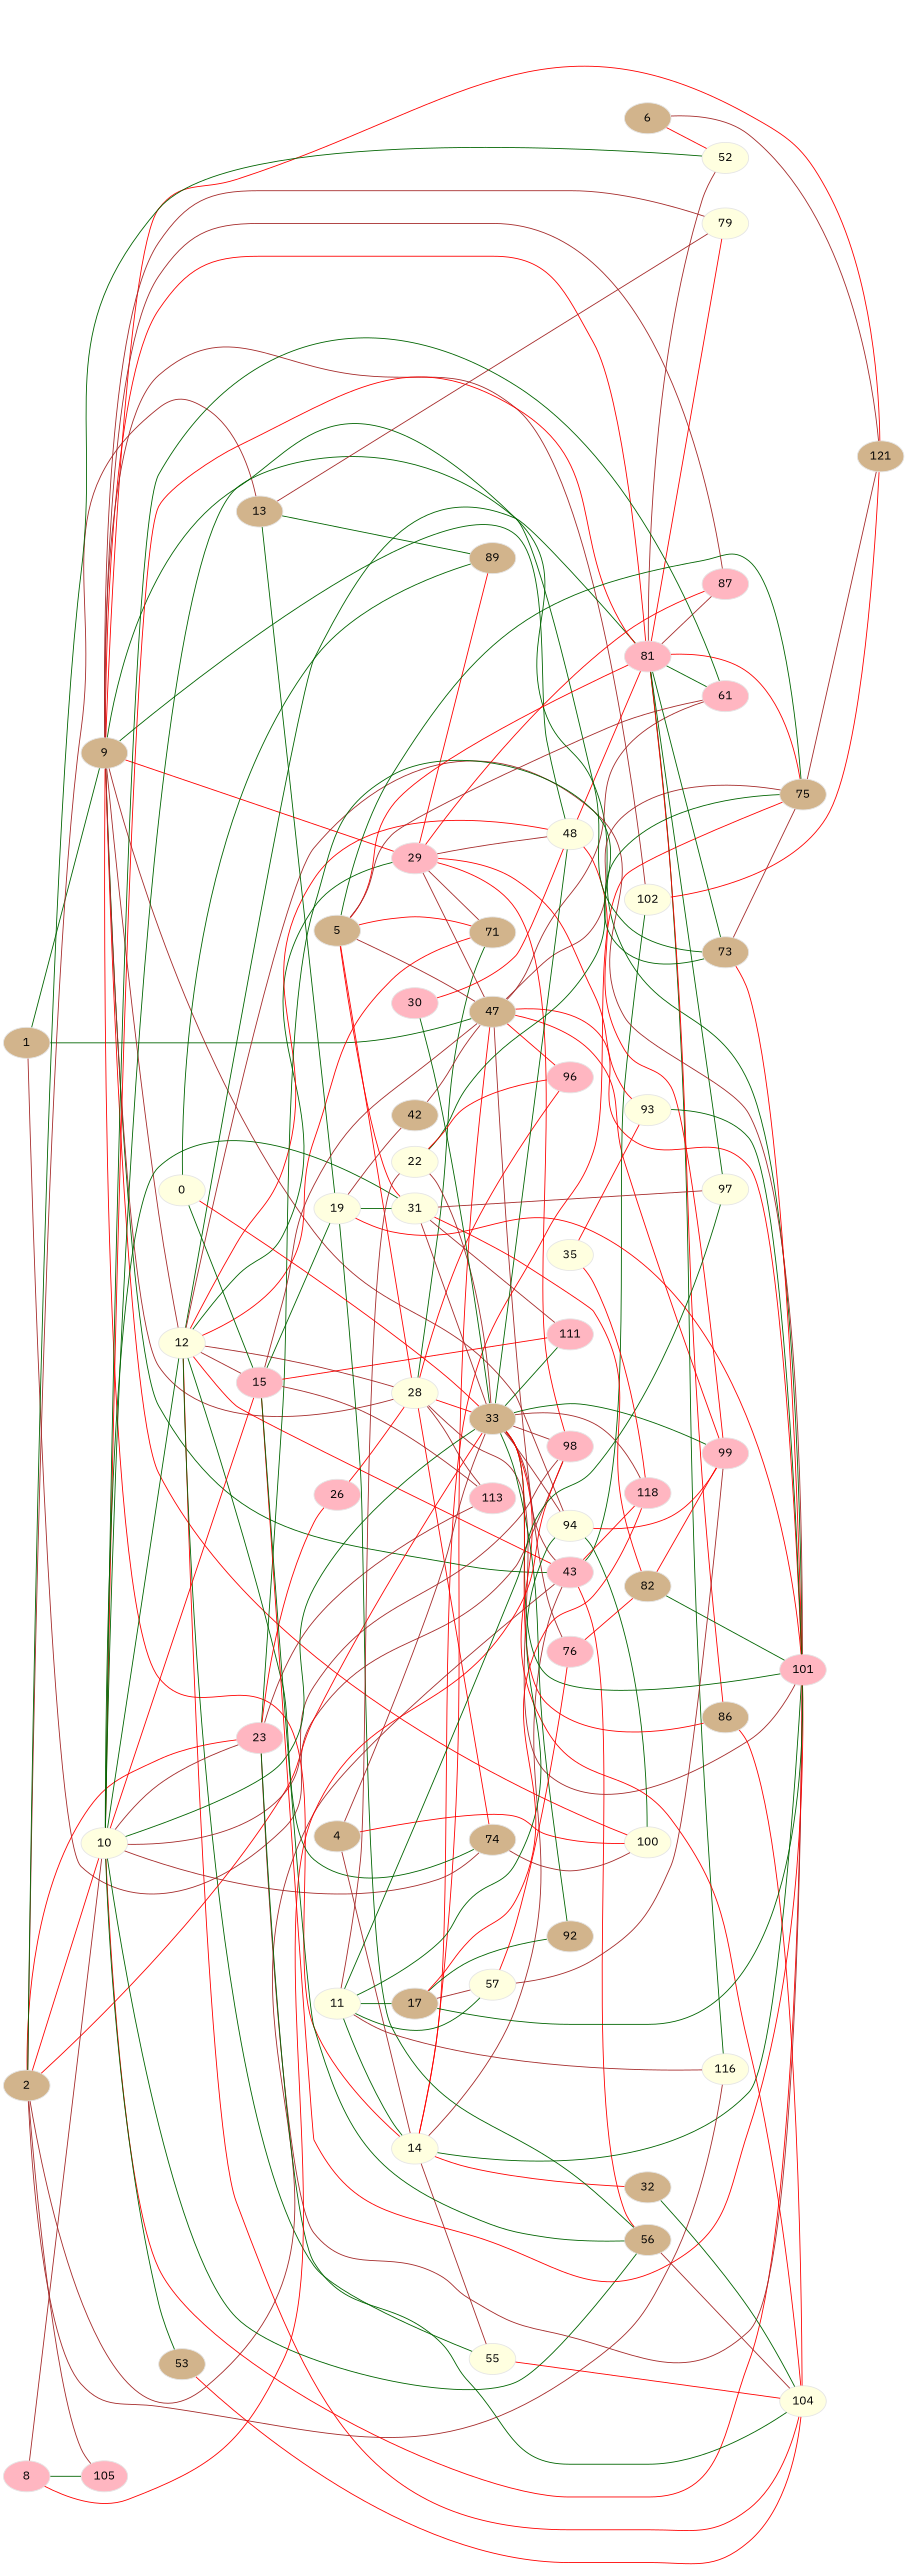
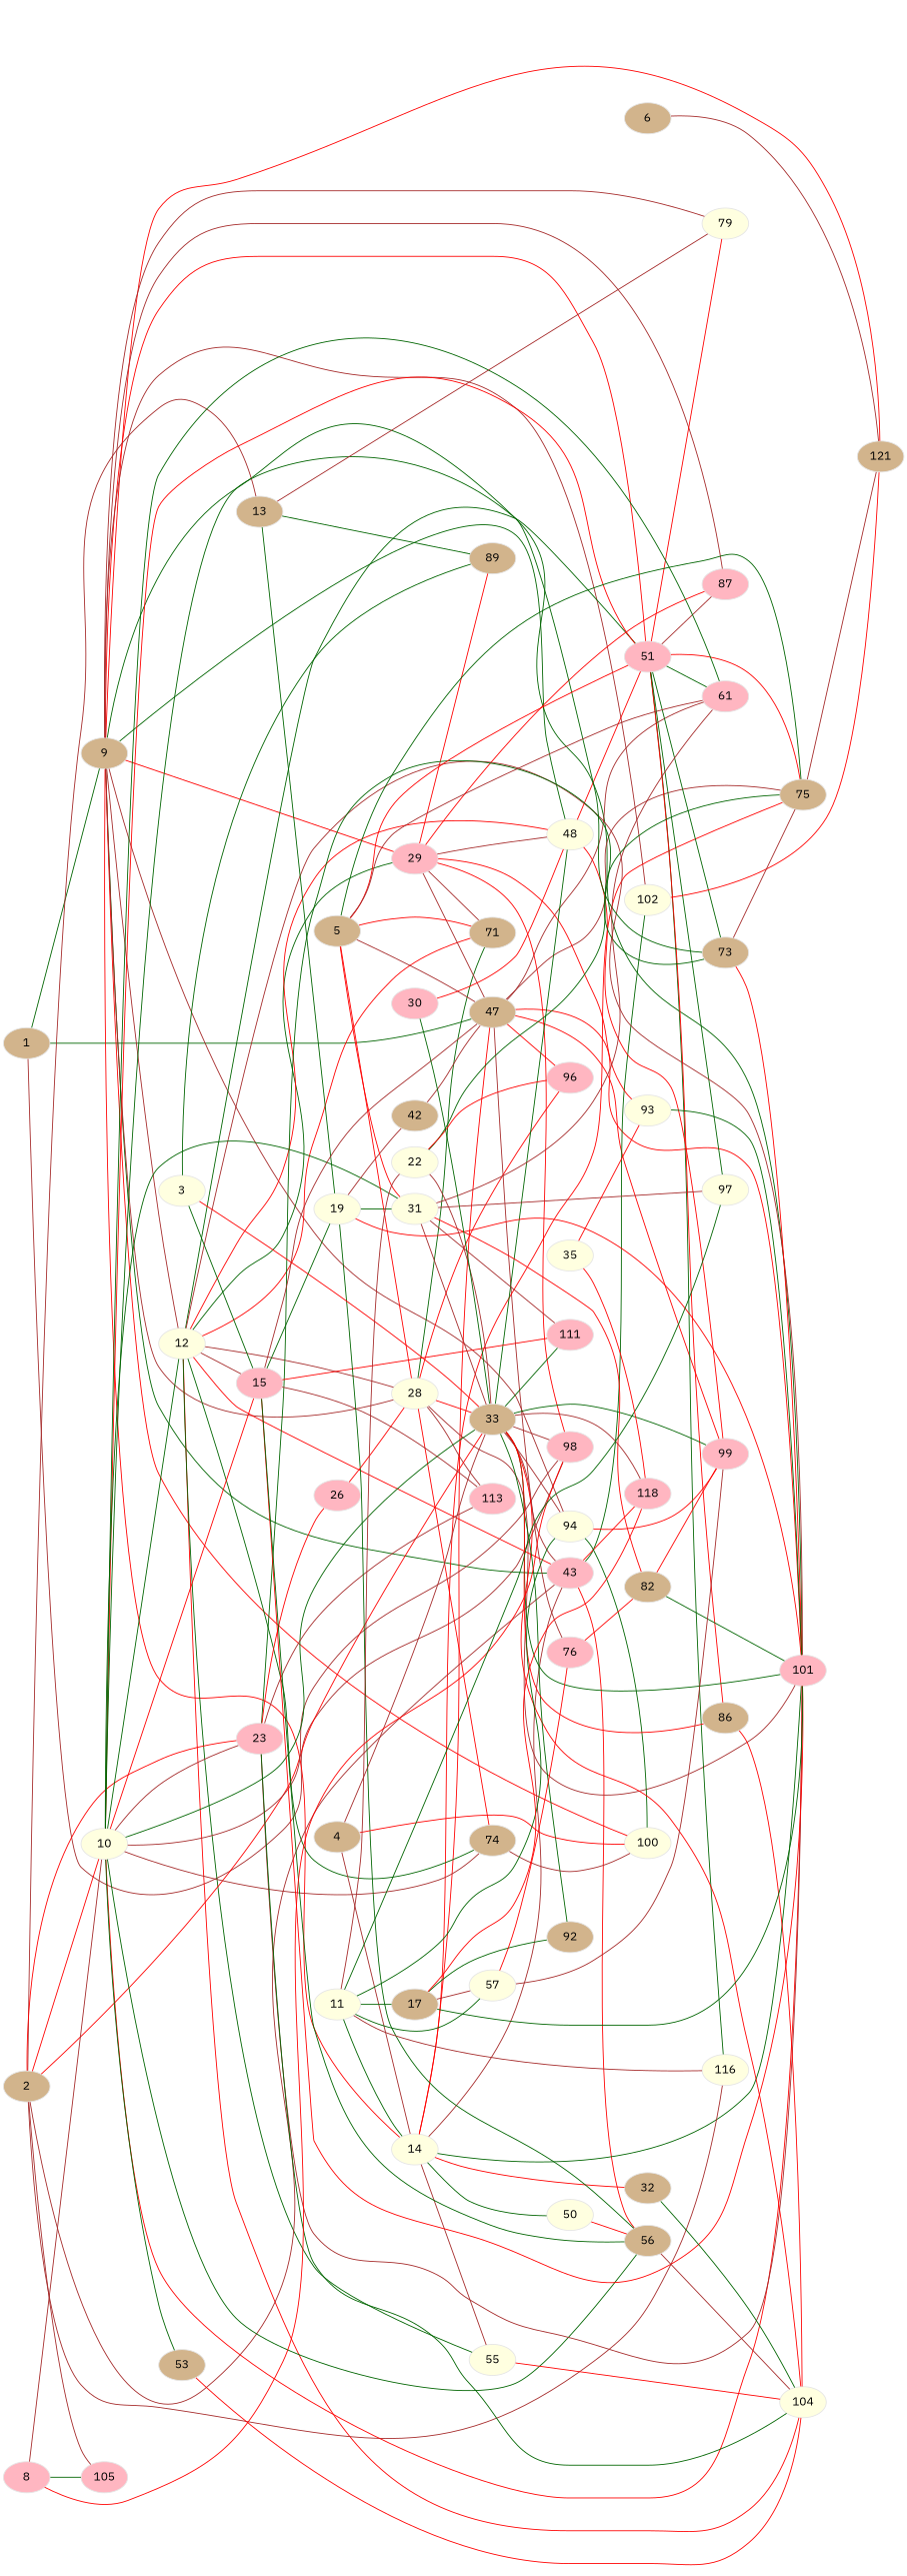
  graph {
    fontname="IBM Plex Sans"
    rankdir=LR
    node [color=gray90 fillcolor=tan fontname="IBM Plex Sans" style=filled]
    edge [color=red fontname="IBM Plex Sans"]
    1 [super="+7"]
    9 [super="+27+21"]
    47 [super="+49+83"]
    98 [fillcolor=lightpink]
    43 [fillcolor=lightpink super="+46+131+129"]
    14 [fillcolor=lightyellow super="+38"]
    100 [fillcolor=lightyellow]
    28 [fillcolor=lightyellow super="+72+130+63"]
-   51 [fillcolor=lightpink super="+112+70+59" label=81]
+   51 [fillcolor=lightpink super="+112+70+59"]
    121
    12 [fillcolor=lightyellow super="+16+36"]
    29 [fillcolor=lightpink super="+65+67"]
    48 [fillcolor=lightyellow super="+106"]
    79 [fillcolor=lightyellow]
    87 [fillcolor=lightpink super="+123"]
    94 [fillcolor=lightyellow]
    101 [fillcolor=lightpink super="+120+103+115"]
    102 [fillcolor=lightyellow]
    61 [fillcolor=lightpink super="+109"]
    75 [super="+117"]
    96 [fillcolor=lightpink]
    99 [fillcolor=lightpink super="+124"]
    76 [fillcolor=lightpink]
    2 [super="+34"]
    10 [fillcolor=lightyellow super="+128+81+110"]
    13
    23 [fillcolor=lightpink super="+78"]
    33 [super="+126+122+90"]
-   52 [fillcolor=lightyellow]
    105 [fillcolor=lightpink]
    116 [fillcolor=lightyellow]
    15 [fillcolor=lightpink super="+39"]
    31 [fillcolor=lightyellow super="+66"]
    53
    56 [super="+114"]
    73 [super="+88"]
    74
    89
    19 [fillcolor=lightyellow super="+68+62"]
    104 [fillcolor=lightyellow super="+108"]
    113 [fillcolor=lightpink]
    26 [fillcolor=lightpink]
    111 [fillcolor=lightpink]
    92
    118 [fillcolor=lightpink]
    86
-   3 [fillcolor=lightyellow label=0]
+   3 [fillcolor=lightyellow]
    55 [fillcolor=lightyellow]
    32
+   50 [fillcolor=lightyellow]
    4
    5 [super="+24+45"]
    71
    97 [fillcolor=lightyellow]
    82
    6
    8 [fillcolor=lightpink]
    93 [fillcolor=lightyellow]
    11 [fillcolor=lightyellow super="+18+40"]
    17 [super="+20"]
    22 [fillcolor=lightyellow super="+84"]
    57 [fillcolor=lightyellow]
    42
    30 [fillcolor=lightpink]
    35 [fillcolor=lightyellow]
    1 -- 9 [color=darkgreen]
    1 -- 47 [color=darkgreen]
    1 -- 98 [color=brown]
    9 -- 43 [color=darkgreen]
    9 -- 14
    9 -- 100
    9 -- 28 [color=brown weight=2]
    9 -- 51 [weight=2]
    9 -- 121
    9 -- 12 [color=brown]
    9 -- 29 [weight=2]
    9 -- 48 [color=darkgreen]
    9 -- 79 [color=brown]
    9 -- 87 [color=brown weight=2]
    9 -- 94 [color=brown]
    9 -- 101 [color=darkgreen]
    9 -- 102 [color=brown]
    47 -- 101
    47 -- 61 [color=brown]
    47 -- 75 [color=brown]
    47 -- 96
    47 -- 99
    47 -- 76 [color=brown]
    43 -- 102 [color=darkgreen]
    43 -- 56
    43 -- 118
    14 -- 47
    14 -- 43 [color=brown]
    14 -- 101 [color=darkgreen]
    14 -- 75
    14 -- 55 [color=brown]
    14 -- 32
+   14 -- 50 [color=darkgreen]
    28 -- 101 [color=brown]
    28 -- 96
    28 -- 33 [weight=2]
    28 -- 74
    28 -- 113 [color=brown]
    28 -- 71 [color=darkgreen]
    51 -- 79
    51 -- 87 [color=brown]
    51 -- 61 [color=darkgreen]
    51 -- 75
-   51 -- 52 [color=brown]
    51 -- 116 [color=darkgreen]
    51 -- 73 [color=darkgreen]
    51 -- 86
    51 -- 97 [color=darkgreen]
    12 -- 43 [weight=2]
    12 -- 28 [color=brown weight=2]
    12 -- 51 [color=darkgreen]
    12 -- 29 [color=darkgreen]
    12 -- 48
    12 -- 101 [color=brown]
    12 -- 15 [color=brown]
    12 -- 74 [color=darkgreen]
    12 -- 104
    12 -- 55 [color=darkgreen]
    12 -- 71
    29 -- 47 [color=brown weight=2]
    29 -- 98
    29 -- 48 [color=brown]
    29 -- 87 [weight=2]
    29 -- 89
    29 -- 71 [color=brown]
    29 -- 93
    48 -- 51
    48 -- 99
    94 -- 100 [color=darkgreen]
    94 -- 99
    102 -- 121
    75 -- 121 [color=brown]
    76 -- 82
    2 -- 43 [color=brown]
    2 -- 10
    2 -- 13 [color=brown]
    2 -- 23
    2 -- 33
-   2 -- 52 [color=darkgreen]
    2 -- 105 [color=brown]
    2 -- 116 [color=brown]
    10 -- 98 [color=brown]
    10 -- 51
    10 -- 12 [color=darkgreen]
    10 -- 101 [weight=2]
    10 -- 61 [color=darkgreen]
    10 -- 23 [color=brown]
    10 -- 33 [color=darkgreen]
    10 -- 15
    10 -- 31 [color=darkgreen]
    10 -- 53 [color=darkgreen weight=2]
    10 -- 56 [color=darkgreen]
    10 -- 73 [color=darkgreen]
    10 -- 74 [color=brown]
    13 -- 79 [color=brown]
    13 -- 89 [color=darkgreen]
    13 -- 19 [color=darkgreen]
    23 -- 101 [color=brown]
    23 -- 73 [color=darkgreen]
    23 -- 104 [color=darkgreen]
    23 -- 113 [color=brown]
    23 -- 26
    33 -- 98 [color=brown]
    33 -- 43 [color=brown weight=2]
    33 -- 48 [color=darkgreen]
    33 -- 94 [color=brown]
    33 -- 101 [color=darkgreen]
    33 -- 99 [color=darkgreen]
    33 -- 104
    33 -- 111 [color=darkgreen]
    33 -- 92 [color=darkgreen]
    33 -- 118 [color=brown weight=2]
    33 -- 86
    15 -- 47 [color=brown]
    15 -- 101
    15 -- 56 [color=darkgreen]
    15 -- 19 [color=darkgreen]
    15 -- 113 [color=brown]
    15 -- 111
+   31 -- 61 [color=brown]
    31 -- 33 [color=brown]
    31 -- 111 [color=brown]
    31 -- 97 [color=brown]
    31 -- 82
    53 -- 104
    56 -- 104 [color=brown]
    73 -- 101 [weight=2]
    73 -- 75 [color=brown]
    74 -- 100 [color=brown]
    19 -- 101
    19 -- 31 [color=darkgreen]
    19 -- 56 [color=darkgreen]
    19 -- 42 [color=brown]
    26 -- 28
    86 -- 104
    3 -- 33
    3 -- 15 [color=darkgreen]
    3 -- 89 [color=darkgreen]
    55 -- 104
    32 -- 104 [color=darkgreen]
+   50 -- 56
    4 -- 14 [color=brown]
    4 -- 100
    4 -- 33 [color=brown]
    5 -- 47 [color=brown]
    5 -- 28
    5 -- 51
    5 -- 61 [color=brown]
    5 -- 75 [color=darkgreen]
    5 -- 31
    5 -- 71
    82 -- 101 [color=darkgreen]
    82 -- 99
    6 -- 121 [color=brown]
-   6 -- 52
    8 -- 98
    8 -- 10 [color=brown]
    8 -- 105 [color=darkgreen]
    93 -- 101 [color=darkgreen]
    11 -- 14 [color=darkgreen]
    11 -- 94 [color=darkgreen]
    11 -- 116 [color=brown]
    11 -- 97 [color=darkgreen]
    11 -- 17 [color=darkgreen]
    11 -- 22 [color=brown]
    11 -- 57 [color=darkgreen]
    17 -- 101 [color=darkgreen]
    17 -- 92 [color=darkgreen]
    17 -- 118
    17 -- 57 [color=brown]
    22 -- 75 [color=darkgreen]
    22 -- 96
    22 -- 33 [color=brown]
    57 -- 99 [color=brown]
    57 -- 76
    42 -- 47 [color=brown]
    30 -- 48
    30 -- 33 [color=darkgreen]
    35 -- 118
    35 -- 93
  }
